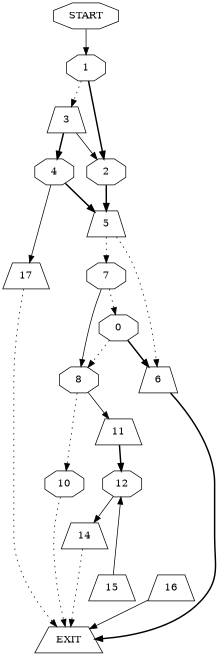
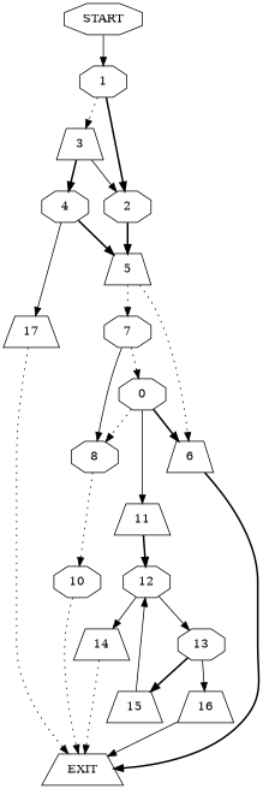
  digraph {
    node [shape=octagon]
    edge [style=solid]
    n1 [label=START]
    1
    2
    3 [shape=trapezium]
    17 [shape=trapezium]
    n6 [label=EXIT shape=trapezium]
    5 [shape=trapezium]
    4
    6 [shape=trapezium]
    7
    8
    n12 [label=0]
    10
    11 [shape=trapezium]
    12
+   13
    14 [shape=trapezium]
    15 [shape=trapezium]
    16 [shape=trapezium]
    n1 -> 1
    1 -> 2 [style=bold]
    1 -> 3 [style=dotted]
    2 -> 5 [style=bold]
    3 -> 2
    3 -> 4 [style=bold]
    17 -> n6 [style=dotted]
    5 -> 6 [style=dotted]
    5 -> 7 [style=dotted]
    4 -> 17
    4 -> 5 [style=bold]
    6 -> n6 [style=bold]
    7 -> 8
    7 -> n12 [style=dotted]
    8 -> 10 [style=dotted]
-   8 -> 11
+   n12 -> 11
    n12 -> 6 [style=bold]
    n12 -> 8 [style=dotted]
    10 -> n6 [style=dotted]
    11 -> 12 [style=bold]
+   12 -> 13
    12 -> 14
+   13 -> 15 [style=bold]
+   13 -> 16
    14 -> n6 [style=dotted]
    15 -> 12
    16 -> n6
  }
